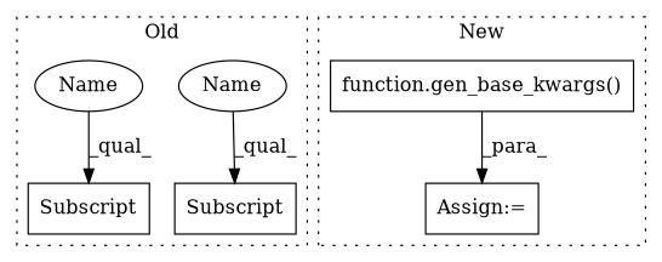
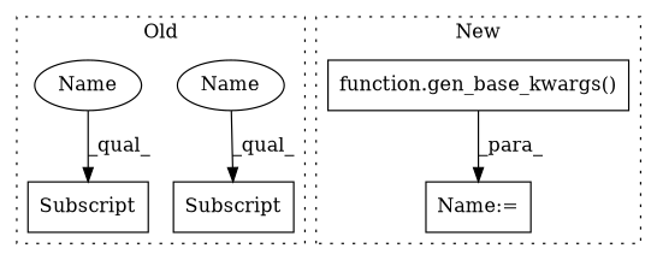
  digraph {
    node [a=63 l=11 shape=box]
    n1 [l="22,0" label=Subscript s="2256,0"]
    n2 [l="24,0" label=Subscript s="2280,0"]
    n3 [a=87 label=Name s=2256 shape=ellipse]
    n4 [a=87 label=Name s=2280 shape=ellipse]
    n5 [a=75 l=45 label="function.gen_base_kwargs()" s=2050]
-   n6 [a=68 l=3 label="Assign:=" s=2047]
+   n6 [a=68 l=3 label="Name:=" s=2047]
    subgraph cluster_1 {
      label=Old
      style=dotted
      n1
      n2
      n3
      n4
    }
    subgraph cluster_2 {
      label=New
      style=dotted
      n5
      n6
    }
    n3 -> n1 [label=_qual_]
    n4 -> n2 [label=_qual_]
    n5 -> n6 [label=_para_]
  }
